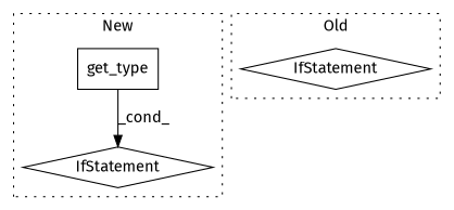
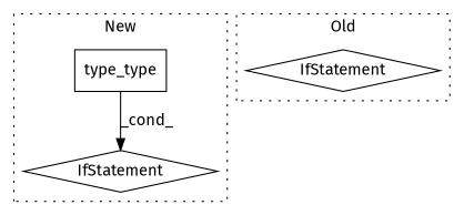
  digraph {
    fontname="Fira Sans"
    node [a=25 shape=diamond fontname="Fira Sans"]
-   n1 [a=32 l="9,1" label=get_type s="16536,16550" shape=box]
+   n1 [a=32 l="9,1" label=type_type s="16536,16550" shape=box]
    n2 [l="12,2" label=IfStatement s="16504,16551"]
    n3 [l="4,2" label=IfStatement s="15698,15738"]
    subgraph cluster_1 {
      label=New
      style=dotted
      n1
      n2
    }
    subgraph cluster_2 {
      label=Old
      style=dotted
      n3
    }
    n1 -> n2 [label=_cond_ fontname="Fira Sans"]
  }
